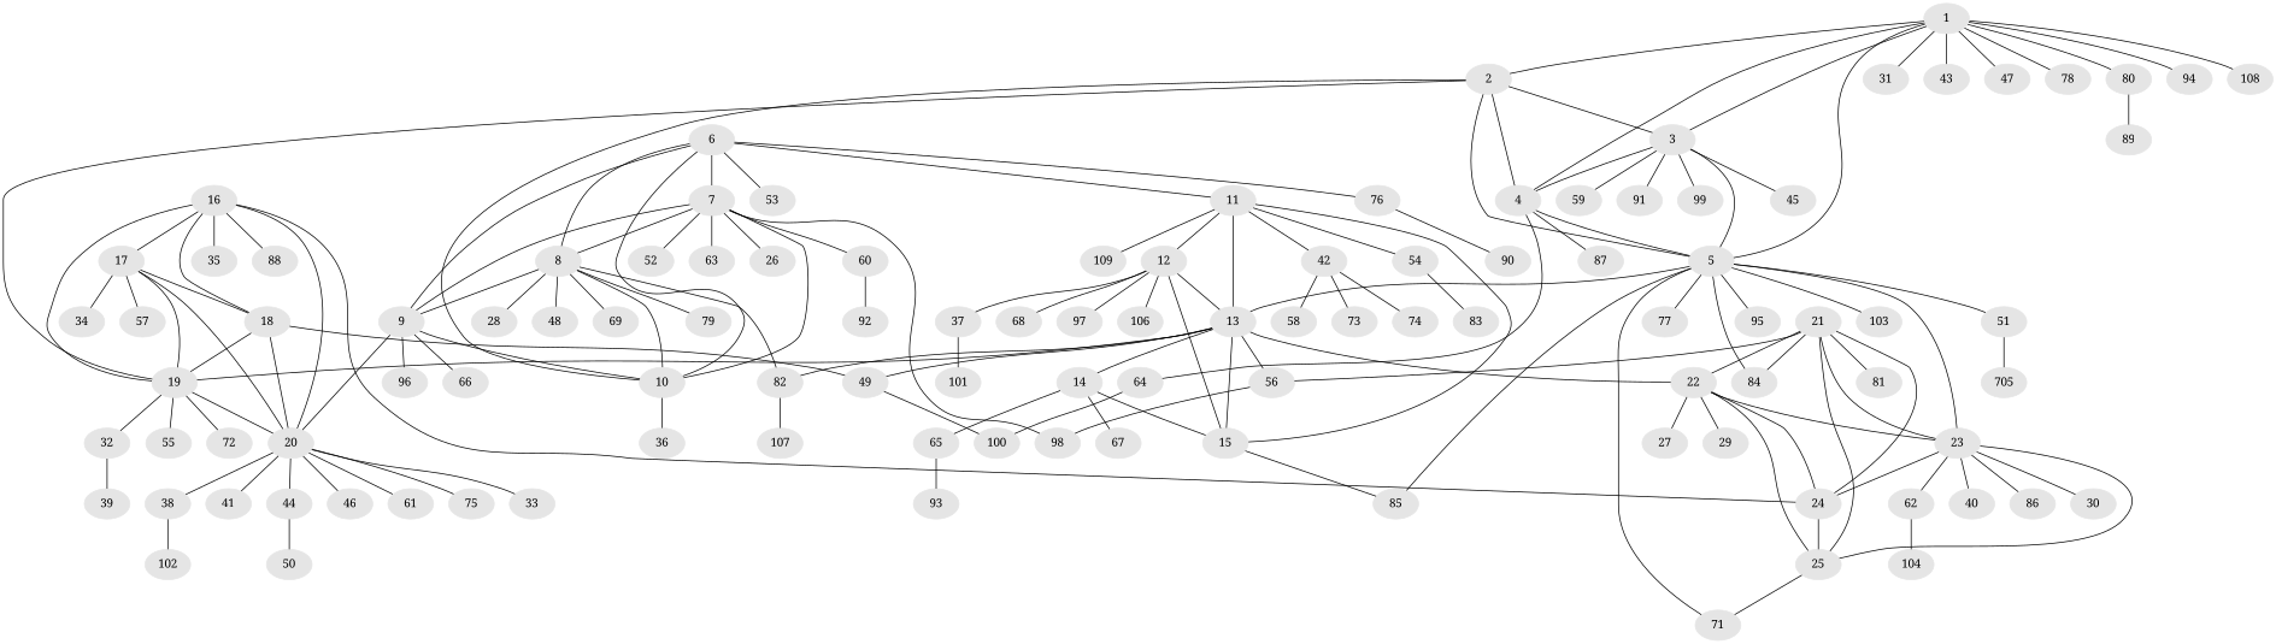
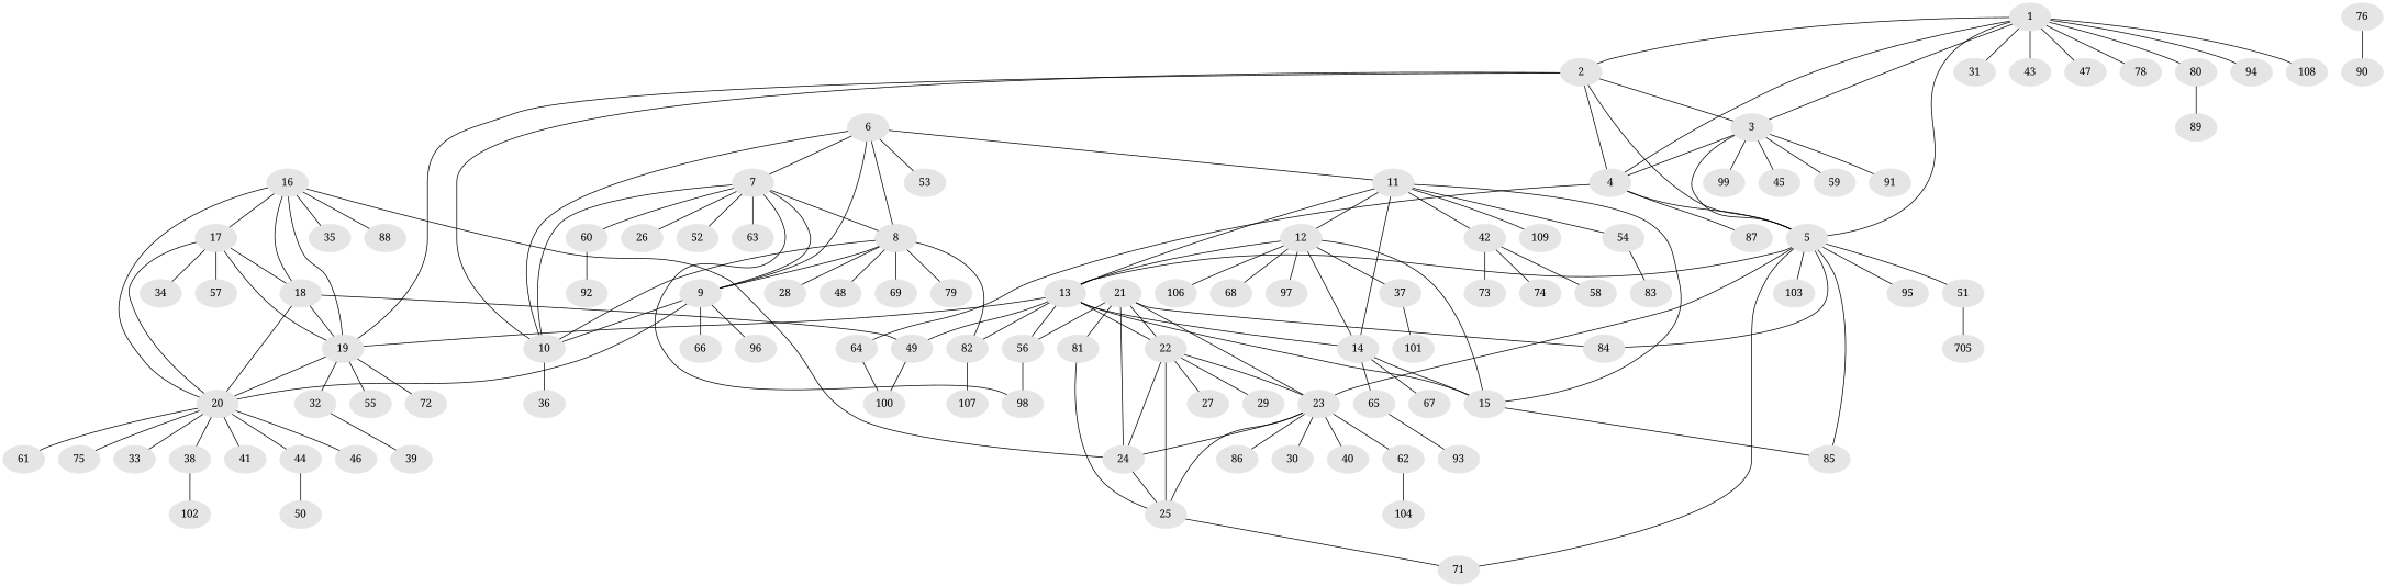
  graph {
    fontname="Noto Serif"
    node [color=gray90 fontname="Noto Serif" style=filled]
    edge [fontname="Noto Serif"]
    1
    2
    3
    4
    5
    31
    43
    47
    78
    80
    94
    108
    10
    19
    45
    59
    91
    99
    64
    87
    13
    23
    51
    71
-   77
    84
    85
    95
    103
    89
    36
    20
    32
    55
    72
    100
    82
    14
    15
    22
    49
    56
    25
    24
    30
    40
    62
    86
    n49 [label=705]
    6
    7
    8
    9
    11
    53
    76
    26
    52
    60
    63
    98
    28
    48
    69
    79
    66
    96
    12
    42
    54
    109
    90
    92
    107
    33
    38
    41
    44
    46
    61
    75
    37
    68
    97
    106
    65
    67
    58
    73
    74
    83
    101
    27
    29
    93
    16
    17
    18
    35
    88
    34
    57
    39
    102
    50
    21
    81
    104
    1 -- 2
    1 -- 3
    1 -- 4
    1 -- 5
    1 -- 31
    1 -- 43
    1 -- 47
    1 -- 78
    1 -- 80
    1 -- 94
    1 -- 108
    2 -- 3
    2 -- 4
    2 -- 5
    2 -- 10
    2 -- 19
    3 -- 4
    3 -- 5
    3 -- 45
    3 -- 59
    3 -- 91
    3 -- 99
    4 -- 5
    4 -- 64
    4 -- 87
    5 -- 13
    5 -- 23
    5 -- 51
    5 -- 71
-   5 -- 77
    5 -- 84
    5 -- 85
    5 -- 95
    5 -- 103
    80 -- 89
    10 -- 36
    19 -- 20
    19 -- 32
    19 -- 55
    19 -- 72
    64 -- 100
    13 -- 19
    13 -- 82
    13 -- 14
    13 -- 15
    13 -- 22
    13 -- 49
    13 -- 56
    23 -- 25
    23 -- 24
    23 -- 30
    23 -- 40
    23 -- 62
    23 -- 86
    51 -- n49
    20 -- 33
    20 -- 38
    20 -- 41
    20 -- 44
    20 -- 46
    20 -- 61
    20 -- 75
    32 -- 39
    82 -- 107
    14 -- 15
    14 -- 65
    14 -- 67
    15 -- 85
    22 -- 23
    22 -- 25
    22 -- 24
    22 -- 27
    22 -- 29
    49 -- 100
    56 -- 98
    25 -- 71
    24 -- 25
    62 -- 104
    6 -- 10
    6 -- 7
    6 -- 8
    6 -- 9
    6 -- 11
    6 -- 53
-   6 -- 76
    7 -- 10
    7 -- 8
    7 -- 9
    7 -- 26
    7 -- 52
    7 -- 60
    7 -- 63
    7 -- 98
    8 -- 10
    8 -- 82
    8 -- 9
    8 -- 28
    8 -- 48
    8 -- 69
    8 -- 79
    9 -- 10
    9 -- 20
    9 -- 66
    9 -- 96
    11 -- 13
+   11 -- 14
    11 -- 15
    11 -- 12
    11 -- 42
    11 -- 54
    11 -- 109
    76 -- 90
    60 -- 92
    12 -- 13
+   12 -- 14
    12 -- 15
    12 -- 37
    12 -- 68
    12 -- 97
    12 -- 106
    42 -- 58
    42 -- 73
    42 -- 74
    54 -- 83
    38 -- 102
    44 -- 50
    37 -- 101
    65 -- 93
    16 -- 19
    16 -- 20
    16 -- 24
    16 -- 17
    16 -- 18
    16 -- 35
    16 -- 88
    17 -- 19
    17 -- 20
    17 -- 18
    17 -- 34
    17 -- 57
    18 -- 19
    18 -- 20
    18 -- 49
    21 -- 23
    21 -- 84
    21 -- 22
    21 -- 56
-   21 -- 25
+   81 -- 25
    21 -- 24
    21 -- 81
  }
